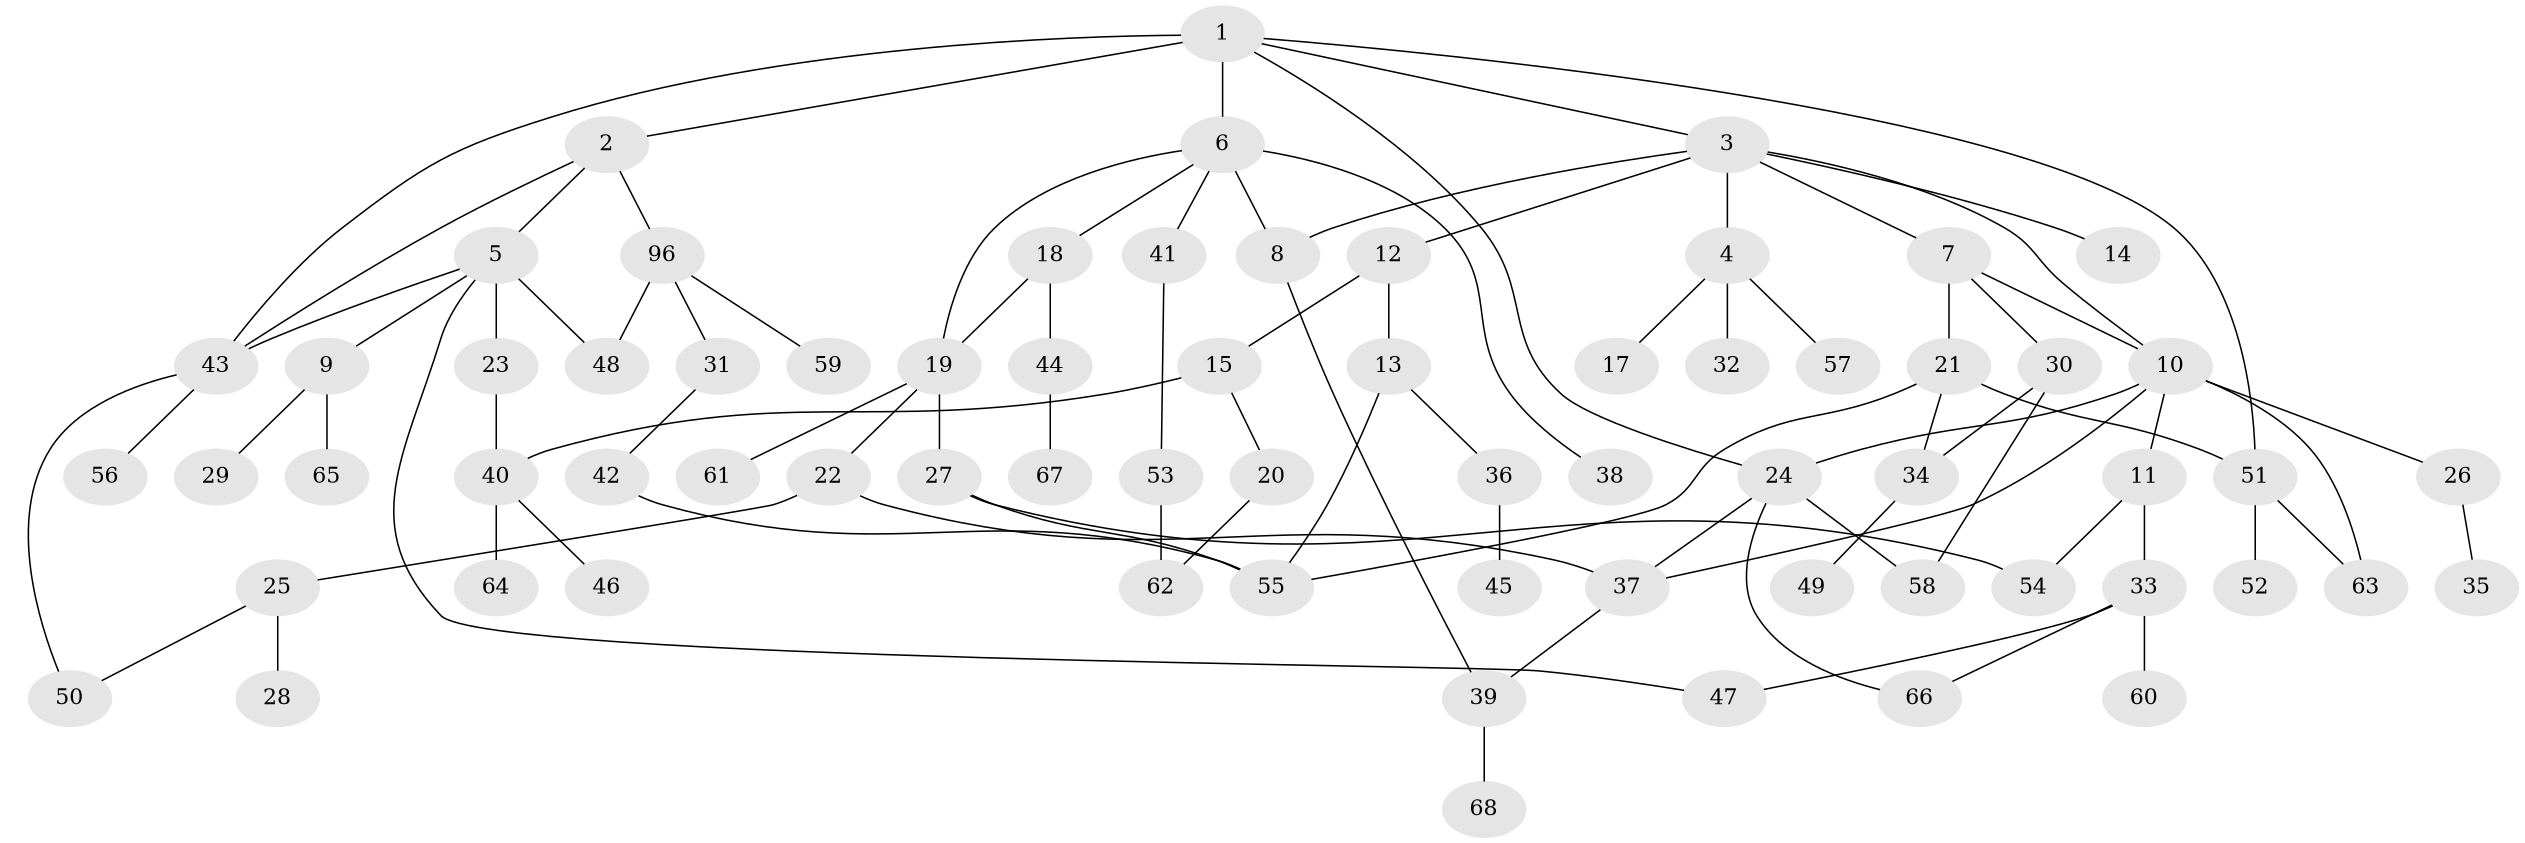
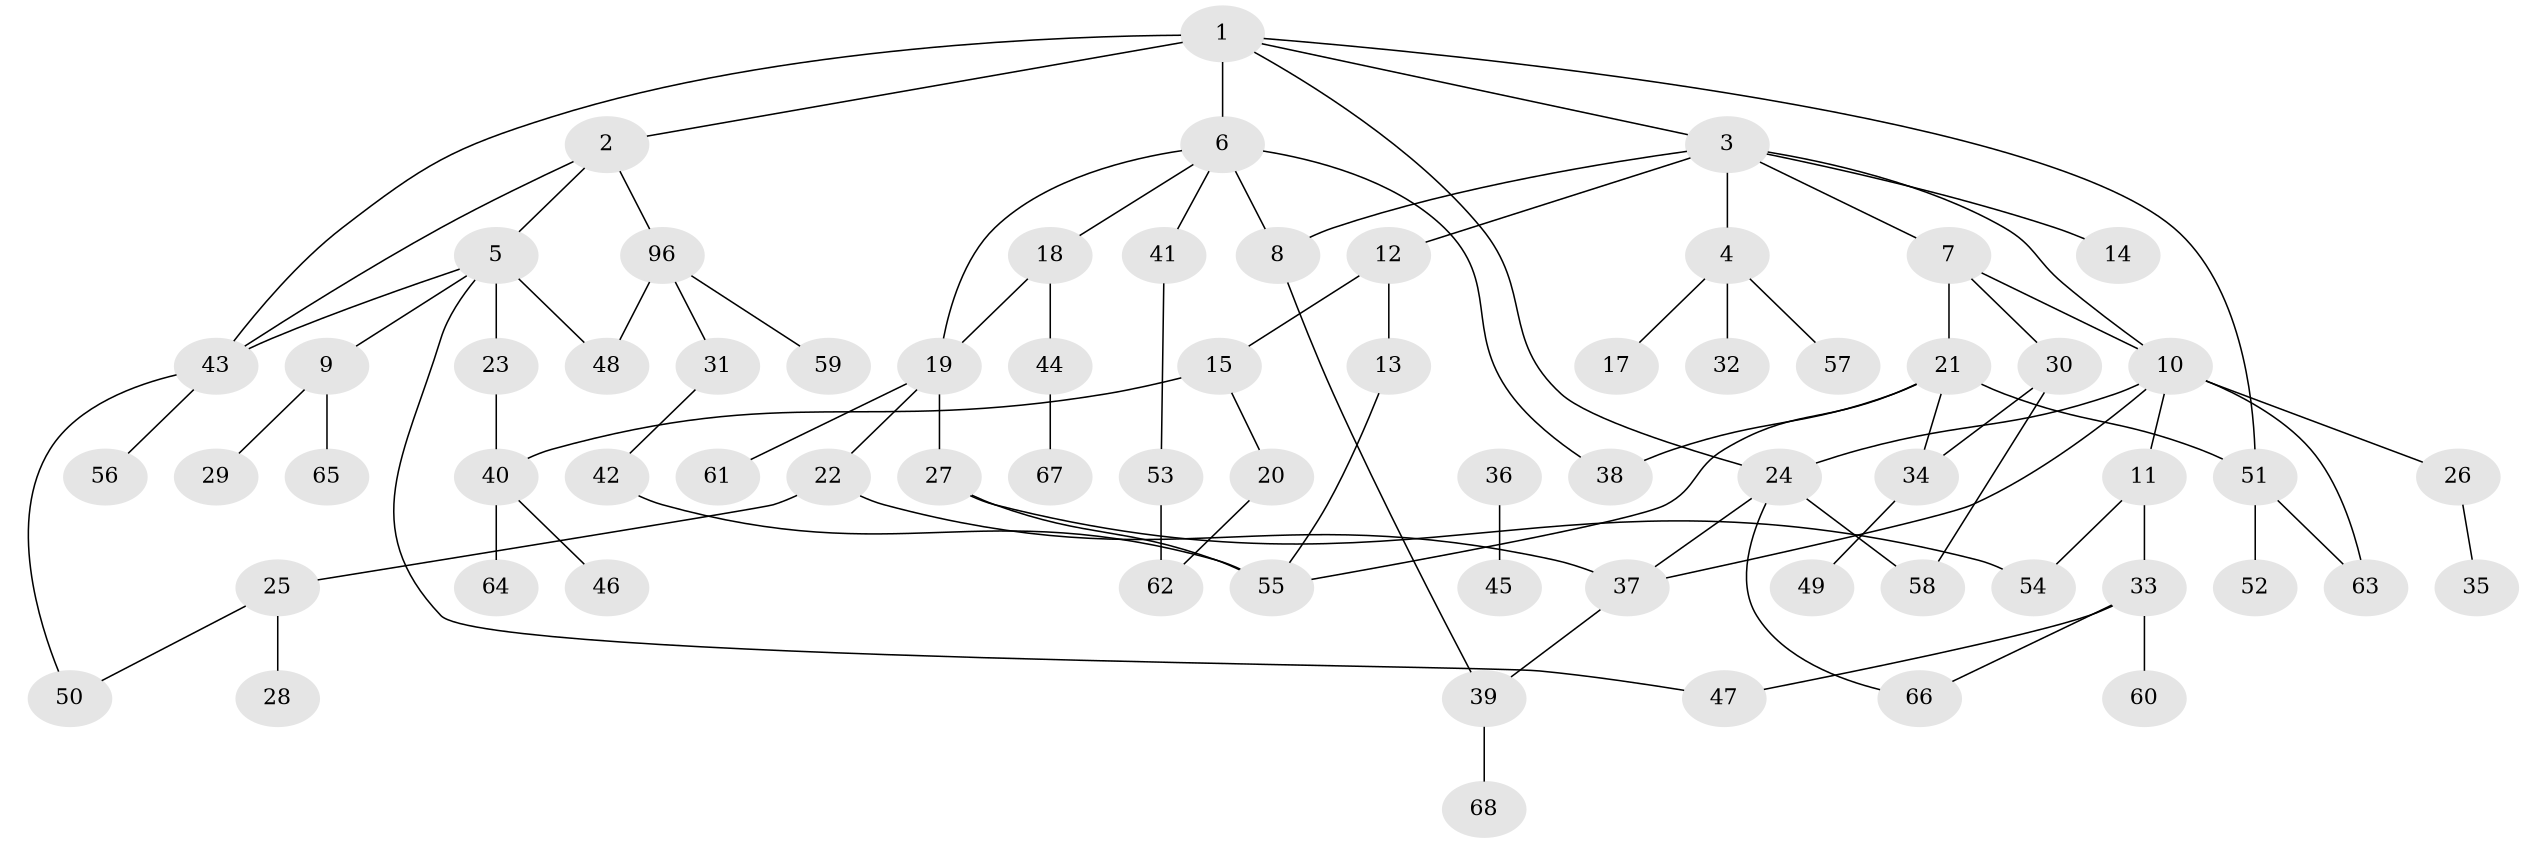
  graph {
    node [color=gray90 style=filled]
    edge [weight=1.0]
    1
    2
    3
    6
    24
    43
    51
    5
    n9 [label=96]
    4
    7
    8
    10
    12
    14
    18
    19
    38
    41
    37
    58
    66
    50
    56
    63
    52
    9
    23
    47
    48
    31
    59
    17
    32
    57
    21
    30
    39
    11
    26
    13
    15
    29
    65
    40
    44
    22
    27
    61
    53
    55
    34
    68
    33
    54
    35
    60
    36
    20
    45
    62
    46
    64
    42
    67
    25
    49
    28
    1 -- 2
    1 -- 3
    1 -- 6 [weight=2.0]
    1 -- 24
    1 -- 43
    1 -- 51
    2 -- 43
    2 -- 5
    2 -- n9
    3 -- 4
    3 -- 7
    3 -- 8
    3 -- 10
    3 -- 12
    3 -- 14
    6 -- 8
    6 -- 18
    6 -- 19
    6 -- 38
    6 -- 41
    24 -- 37
    24 -- 58
    24 -- 66
    43 -- 50
    43 -- 56
    51 -- 63
    51 -- 52 [weight=3.0]
    5 -- 43
    5 -- 9
    5 -- 23 [weight=2.0]
    5 -- 47
    5 -- 48
    n9 -- 48
    n9 -- 31
    n9 -- 59
    4 -- 17
    4 -- 32
    4 -- 57
    7 -- 10
    7 -- 21
    7 -- 30
    8 -- 39
    10 -- 24
    10 -- 37
    10 -- 63
    10 -- 11
    10 -- 26
    12 -- 13
    12 -- 15
    18 -- 19
    18 -- 44
    19 -- 22
    19 -- 27
    19 -- 61 [weight=2.0]
    41 -- 53
    37 -- 39
    9 -- 29
    9 -- 65
    23 -- 40
    31 -- 42
    21 -- 51
+   21 -- 38
    21 -- 55
    21 -- 34
    30 -- 58
    30 -- 34 [weight=2.0]
    39 -- 68
    11 -- 33
    11 -- 54
    26 -- 35
    13 -- 55
-   13 -- 36
    15 -- 40
    15 -- 20
    40 -- 46
    40 -- 64 [weight=2.0]
    44 -- 67
    22 -- 37
    22 -- 25
    27 -- 55 [weight=2.0]
    27 -- 54
    53 -- 62 [weight=2.0]
    34 -- 49
    33 -- 66
    33 -- 47
    33 -- 60
    36 -- 45
    20 -- 62
    42 -- 55
    25 -- 50
    25 -- 28
  }
